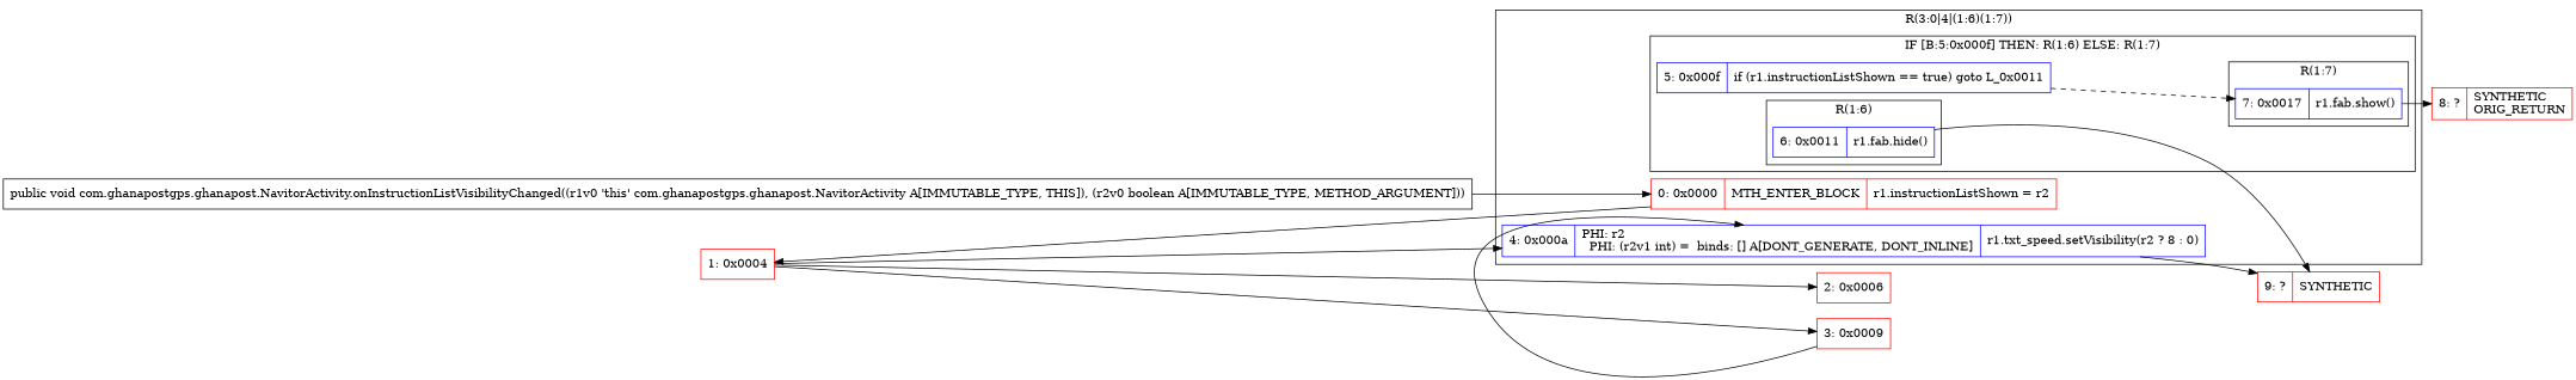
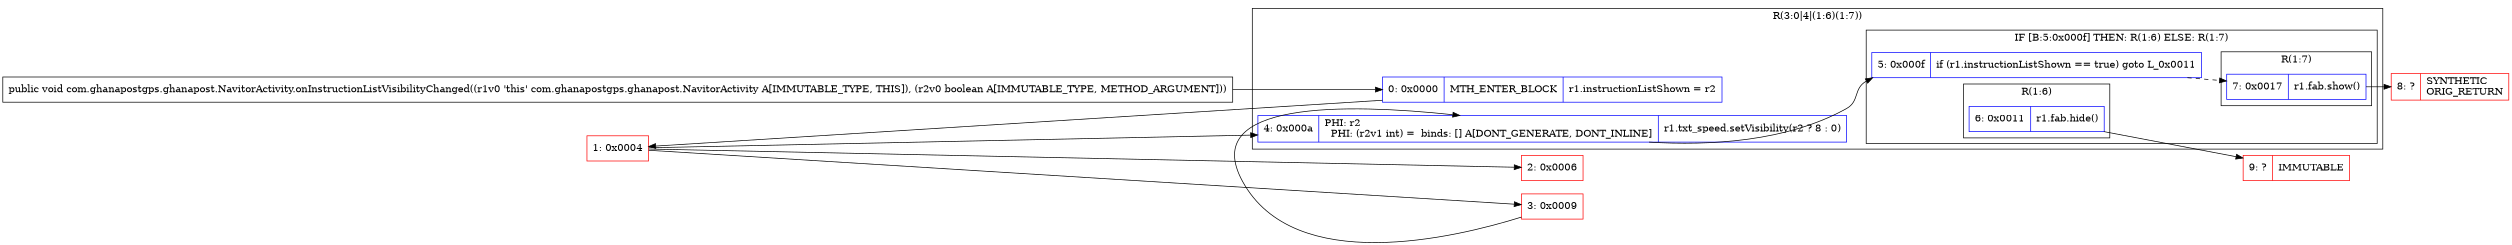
  digraph {
    rankdir=LR
    node [color=blue shape=record]
    n1 [label="{6\:\ 0x0011|r1.fab.hide()\l}"]
    n2 [label="{7\:\ 0x0017|r1.fab.show()\l}"]
    n3 [label="{5\:\ 0x000f|if (r1.instructionListShown == true) goto L_0x0011\l}"]
-   n4 [color=red label="{0\:\ 0x0000|MTH_ENTER_BLOCK\l|r1.instructionListShown = r2\l}"]
+   n4 [label="{0\:\ 0x0000|MTH_ENTER_BLOCK\l|r1.instructionListShown = r2\l}"]
    n5 [label="{4\:\ 0x000a|PHI: r2 \l  PHI: (r2v1 int) =  binds: [] A[DONT_GENERATE, DONT_INLINE]\l|r1.txt_speed.setVisibility(r2 ? 8 : 0)\l}"]
-   n6 [color=red label="{9\:\ ?|SYNTHETIC\l}"]
+   n6 [color=red label="{9\:\ ?|IMMUTABLE\l}"]
    n7 [color=red label="{8\:\ ?|SYNTHETIC\lORIG_RETURN\l}"]
    n8 [color=red label="{1\:\ 0x0004}"]
    n9 [color=red label="{2\:\ 0x0006}"]
    n10 [color=red label="{3\:\ 0x0009}"]
    n11 [label="{public void com.ghanapostgps.ghanapost.NavitorActivity.onInstructionListVisibilityChanged((r1v0 'this' com.ghanapostgps.ghanapost.NavitorActivity A[IMMUTABLE_TYPE, THIS]), (r2v0 boolean A[IMMUTABLE_TYPE, METHOD_ARGUMENT])) }" color=""]
    subgraph cluster_1 {
      label="R(3:0|4|(1:6)(1:7))"
      n4
      n5
      subgraph cluster_2 {
        label="IF [B:5:0x000f] THEN: R(1:6) ELSE: R(1:7)"
        n3
        subgraph cluster_3 {
          label="R(1:6)"
          n1
        }
        subgraph cluster_4 {
          label="R(1:7)"
          n2
        }
      }
    }
    n1 -> n6
    n2 -> n7
    n3 -> n2 [style=dashed]
    n4 -> n8
-   n5 -> n6
+   n5 -> n3
    n8 -> n5
    n8 -> n9
    n8 -> n10
    n10 -> n5
    n11 -> n4
  }
